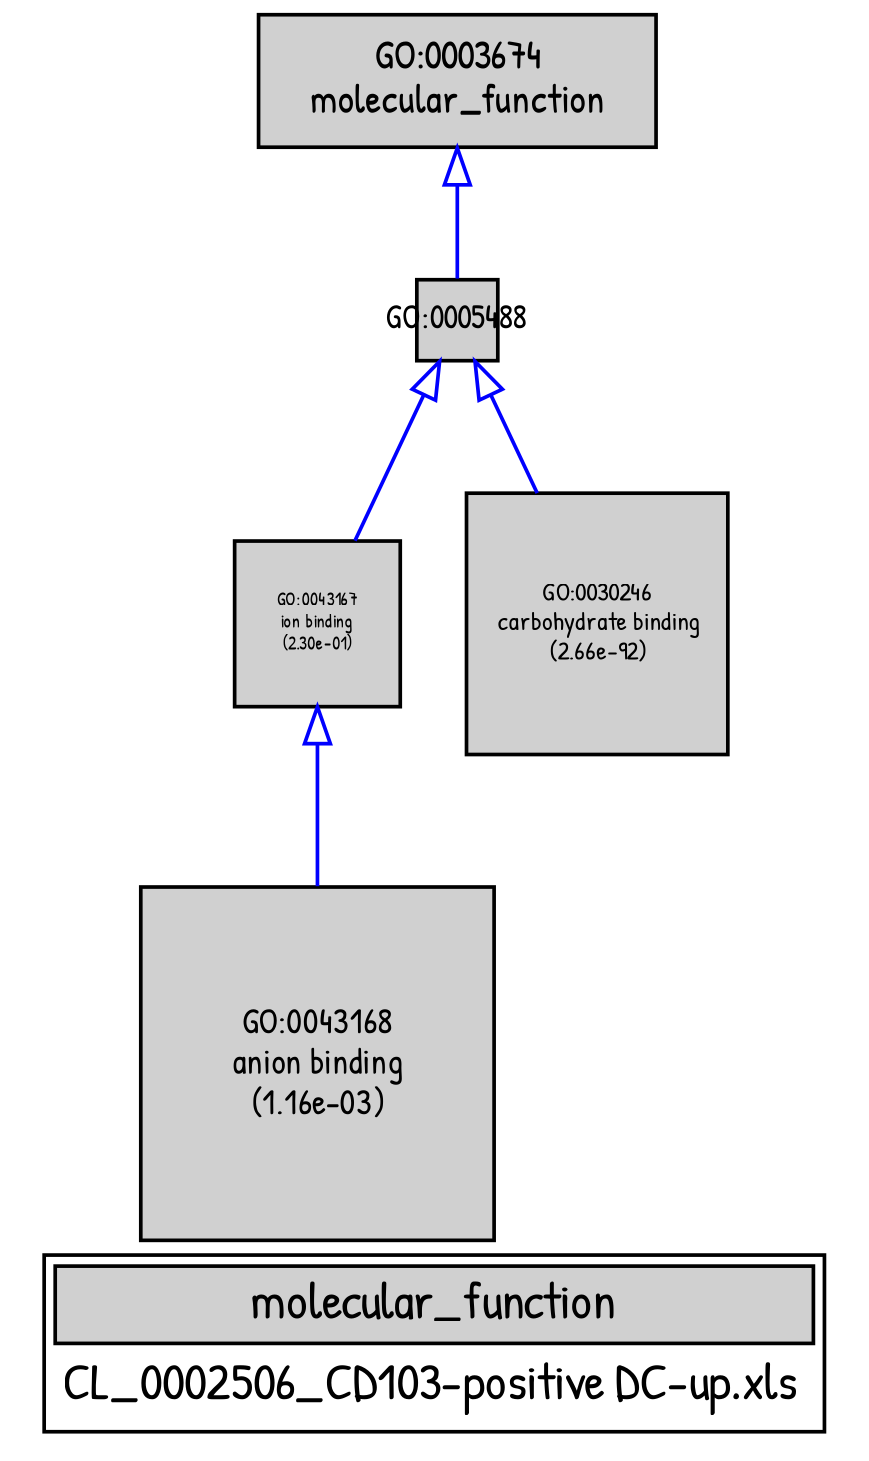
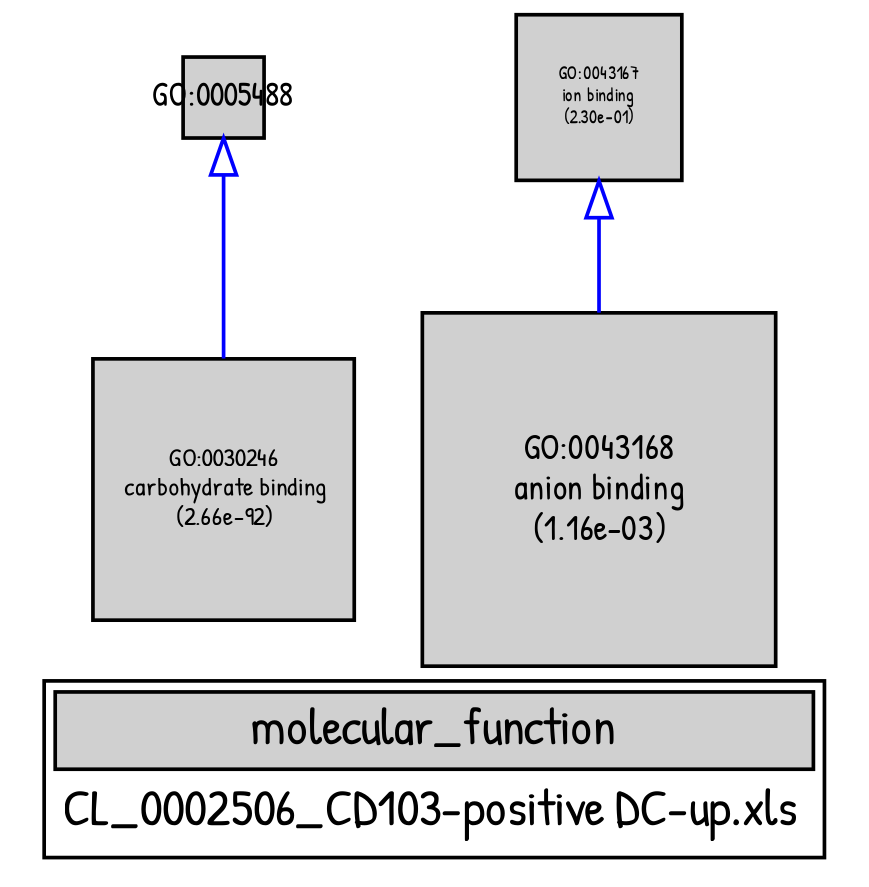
  digraph {
    bgcolor="#FFFFFF"
    fontname="Patrick Hand"
    label=<<TABLE COLOR="black" BGCOLOR="white"><TR><TD COLSPAN="2" BGCOLOR="#D0D0D0"><FONT COLOR="black">molecular_function</FONT></TD></TR><TR><TD BORDER="0">CL_0002506_CD103-positive DC-up.xls</TD></TR></TABLE>>
    node [color=black fillcolor="#D0D0D0" fixedsize=true fontcolor=black fontname="Patrick Hand" shape=box style=filled]
    edge [arrowtail=empty color=blue dir=back fontname="Patrick Hand" weight=5.0]
    "GO:0005488" [fontsize=9 height=0.306342898859 width=0.306342898859]
    n2 [fontsize=9.64039649891 height=1.33894395818 label=<<TABLE BORDER="0"><TR><TD>GO:0043168<BR/>anion binding<BR/>(1.16e-03)</TD></TR></TABLE>> width=1.33894395818]
-   n3 [fontsize=10.8 label=<<TABLE BORDER="0"><TR><TD>GO:0003674<BR/>molecular_function</TD></TR></TABLE>> width=1.5]
    n4 [fontsize=5.0 height=0.630284074719 label=<<TABLE BORDER="0"><TR><TD>GO:0043167<BR/>ion binding<BR/>(2.30e-01)</TD></TR></TABLE>> width=0.630284074719]
    n5 [fontsize=7.0750858416 height=0.982650811333 label=<<TABLE BORDER="0"><TR><TD>GO:0030246<BR/>carbohydrate binding<BR/>(2.66e-92)</TD></TR></TABLE>> width=0.982650811333]
    subgraph sub_1 {
      "GO:0005488"
      n2
-     n3
      n4
      n5
    }
    subgraph sub_2 {
      subgraph sub_3 {
        subgraph sub_4 {
        }
        subgraph sub_5 {
        }
      }
      subgraph sub_6 {
      }
      subgraph sub_7 {
        "GO:0005488"
        n2
-       n3
        n4
        n5
      }
    }
-   "GO:0005488" -> n4
    "GO:0005488" -> n5
-   n3 -> "GO:0005488"
    n4 -> n2
  }
